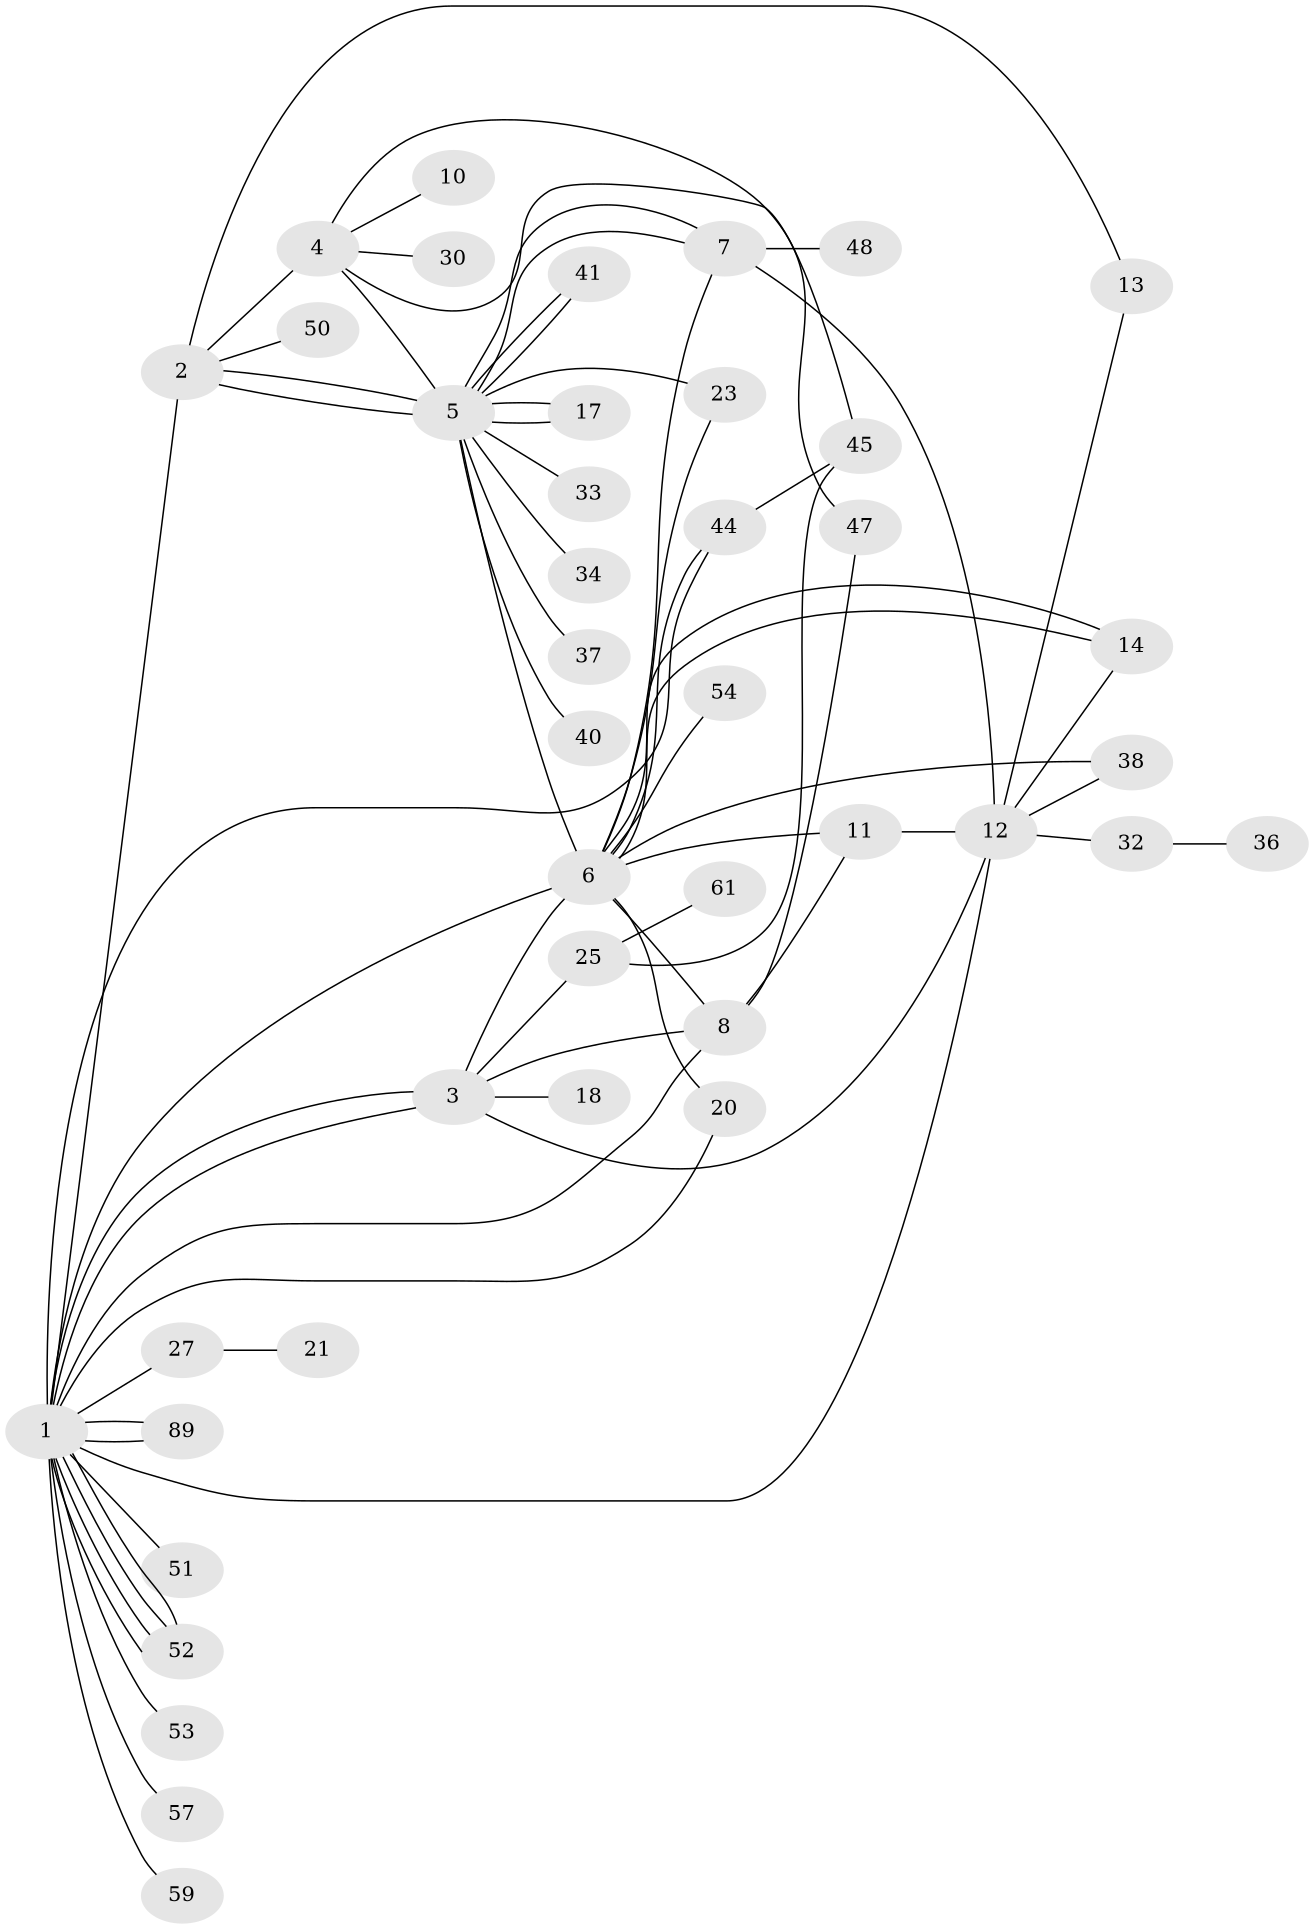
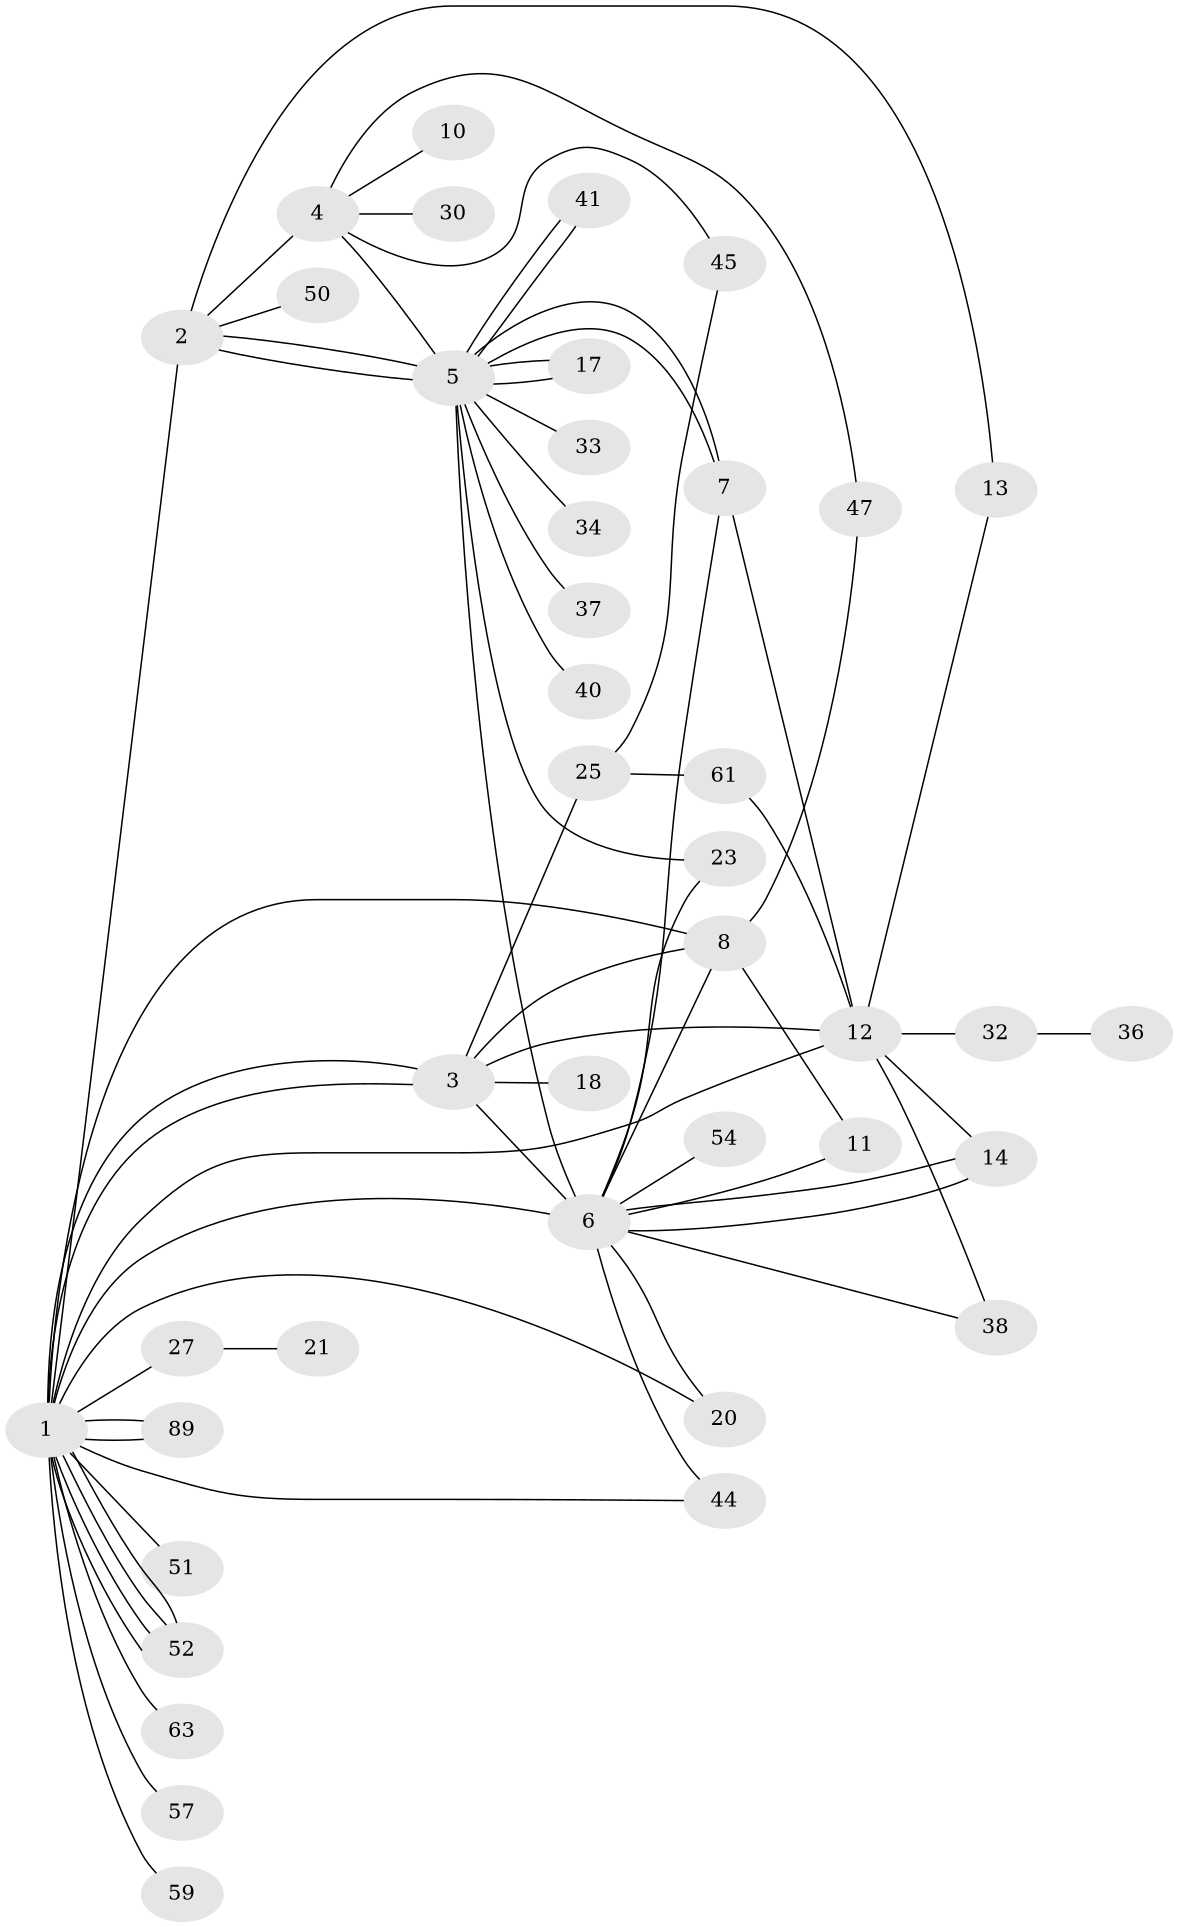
  graph {
    rankdir=LR
    node [color=gray90 style=filled]
    1 [super="+9"]
    2 [super="+35"]
    3 [super="+58"]
    6 [super="+26"]
    8 [super="+56"]
    12 [super="+16"]
    20 [super="+55"]
    27
    n9 [label=89]
    44 [super="+46"]
    51
    52
-   53
+   53 [label=63]
    57
    59
    4 [super="+31"]
    5 [super="+29"]
    13 [super="+24"]
    50
    18
    25 [super="+28"]
    7
    23 [super="+49"]
    11 [super="+19"]
    14 [super="+22"]
    38
    54
    47
    32 [super="+60"]
    21
    45
    10 [super="+15"]
    30
    17
    33 [super="+43"]
    34
    37
    40
    41
    61
-   48
    36
    1 -- 2
    1 -- 3
    1 -- 3
    1 -- 6
    1 -- 8
    1 -- 12
    1 -- 20
    1 -- 27
    1 -- n9
    1 -- n9
    1 -- 44
    1 -- 51
    1 -- 52
    1 -- 52
    1 -- 52
    1 -- 52
    1 -- 53
    1 -- 57
    1 -- 59
    2 -- 4
    2 -- 5
    2 -- 5
    2 -- 13
    2 -- 50
    3 -- 6
    3 -- 8
    3 -- 12
    3 -- 18
    3 -- 25
    6 -- 8
    6 -- 20
    6 -- 44
    6 -- 7
    6 -- 23
    6 -- 11
    6 -- 14
    6 -- 14
    6 -- 38
    6 -- 54
    8 -- 11
    8 -- 47
    12 -- 13
    12 -- 14 [weight=2]
    12 -- 38
    12 -- 32
    27 -- 21
-   44 -- 45
    4 -- 5
    4 -- 47
    4 -- 45
    4 -- 10
    4 -- 30
    5 -- 6 [weight=2]
    5 -- 7
    5 -- 7
    5 -- 23
    5 -- 17
    5 -- 17
    5 -- 33
    5 -- 34
    5 -- 37
    5 -- 40
    5 -- 41
    5 -- 41
    25 -- 45
    25 -- 61
    7 -- 12
-   7 -- 48
-   11 -- 12
+   61 -- 12
    32 -- 36
  }
